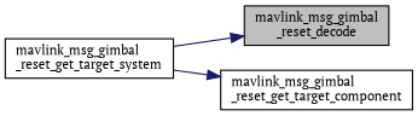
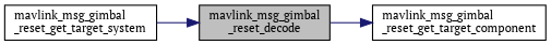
  digraph {
    fontname="PT Serif"
    rankdir=LR
    node [color=black fillcolor=white fontname="PT Serif" fontsize=10 shape=record style=filled]
    edge [color=midnightblue fontname="PT Serif" fontsize=10 labelfontname=Helvetica labelfontsize=10 style=solid]
    n1 [fillcolor=grey75 fontcolor=black height=0.2 label="mavlink_msg_gimbal\l_reset_decode" width=0.4]
    n2 [height=0.2 label="mavlink_msg_gimbal\l_reset_get_target_component" width=0.4]
    n3 [height=0.2 label="mavlink_msg_gimbal\l_reset_get_target_system" width=0.4]
-   n3 -> n2
+   n1 -> n2
    n3 -> n1
  }
